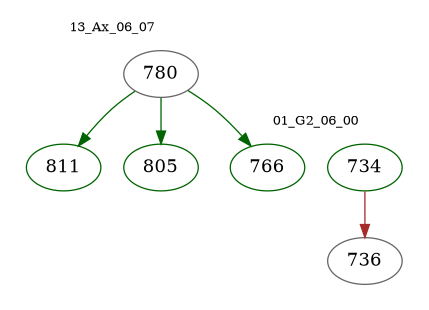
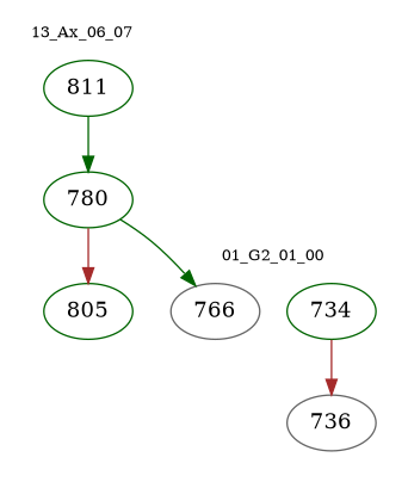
  digraph {
    node [color=darkgreen]
    edge [color=darkgreen]
-   n1 [color=gray40 label=780]
+   n1 [label=780]
    n2 [label=811]
    n3 [label=805]
    n4 [label=734]
-   n5 [label=766]
+   n5 [color=gray40 label=766]
    n6 [color=gray40 label=736]
    subgraph cluster_1 {
      color=white
      fontsize=10
      label="13_Ax_06_07"
      n1
      n2
      n3
    }
    subgraph cluster_2 {
      color=white
      fontsize=10
-     label="01_G2_06_00"
+     label="01_G2_01_00"
      n4
      n5
      n6
    }
-   n1 -> n2
-   n1 -> n3
+   n2 -> n1
+   n1 -> n3 [color=brown]
    n1 -> n5
    n4 -> n6 [color=brown]
  }
